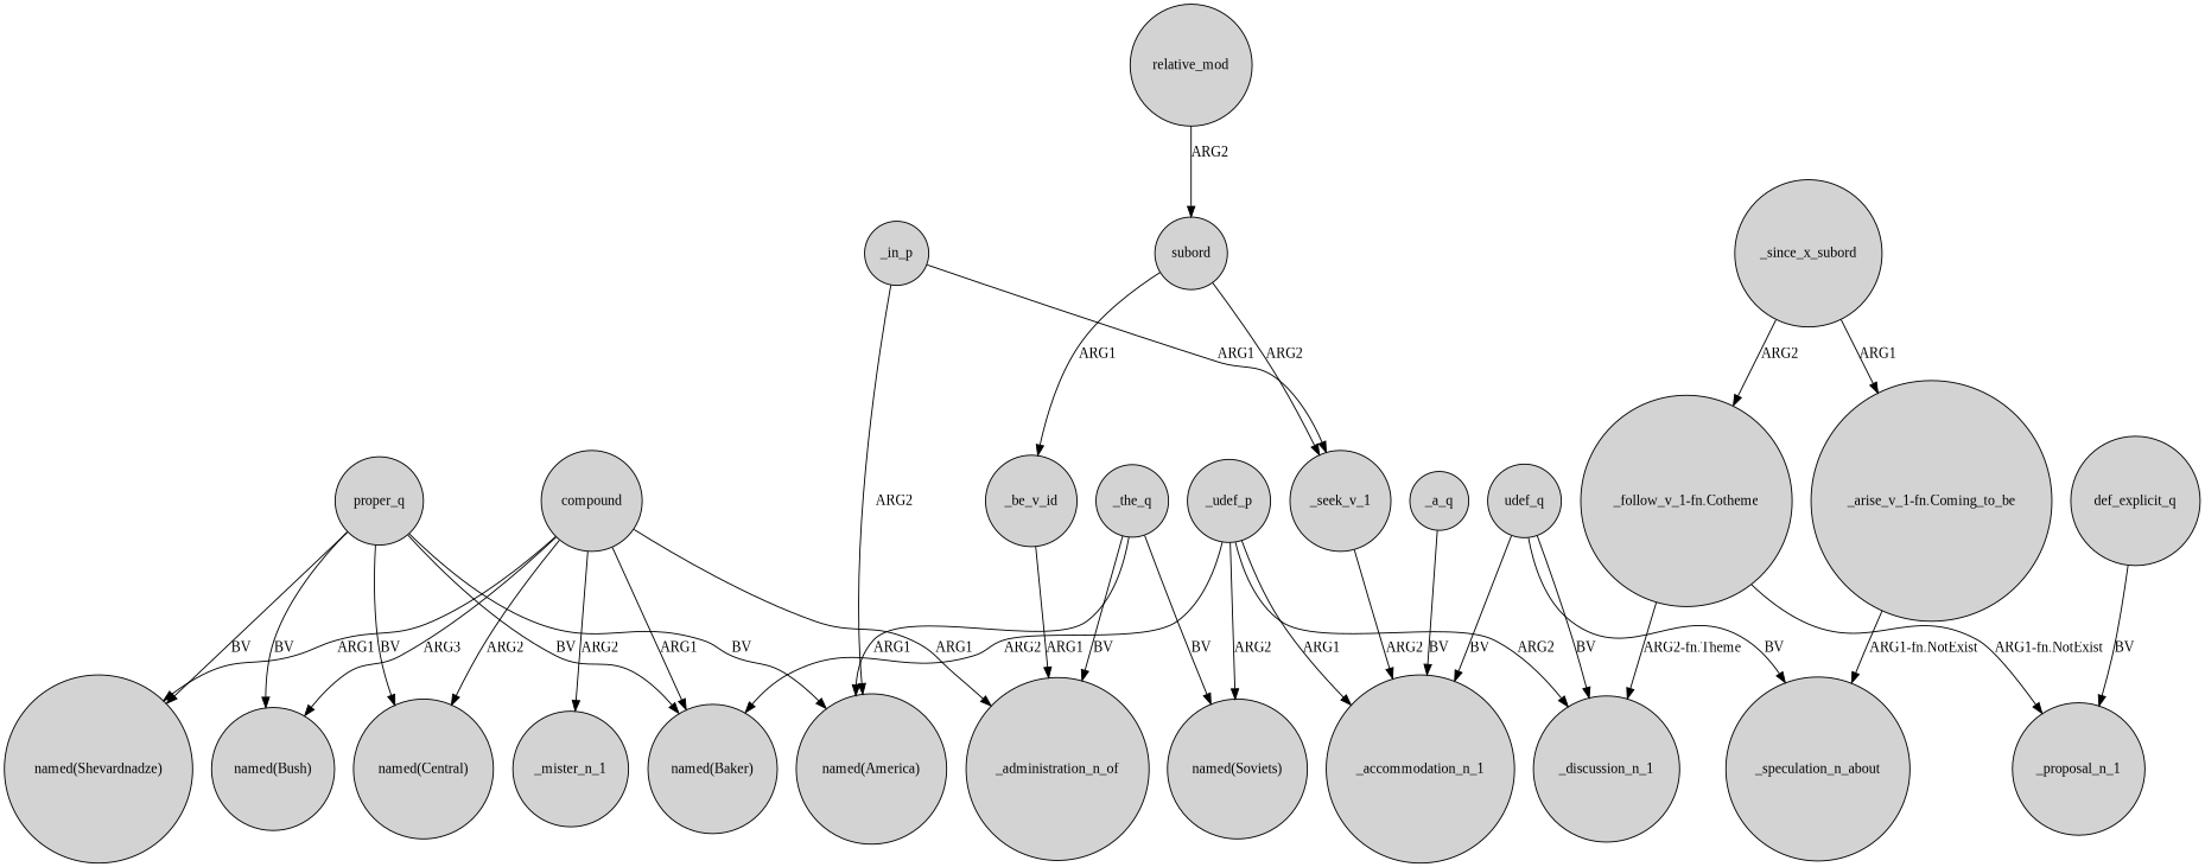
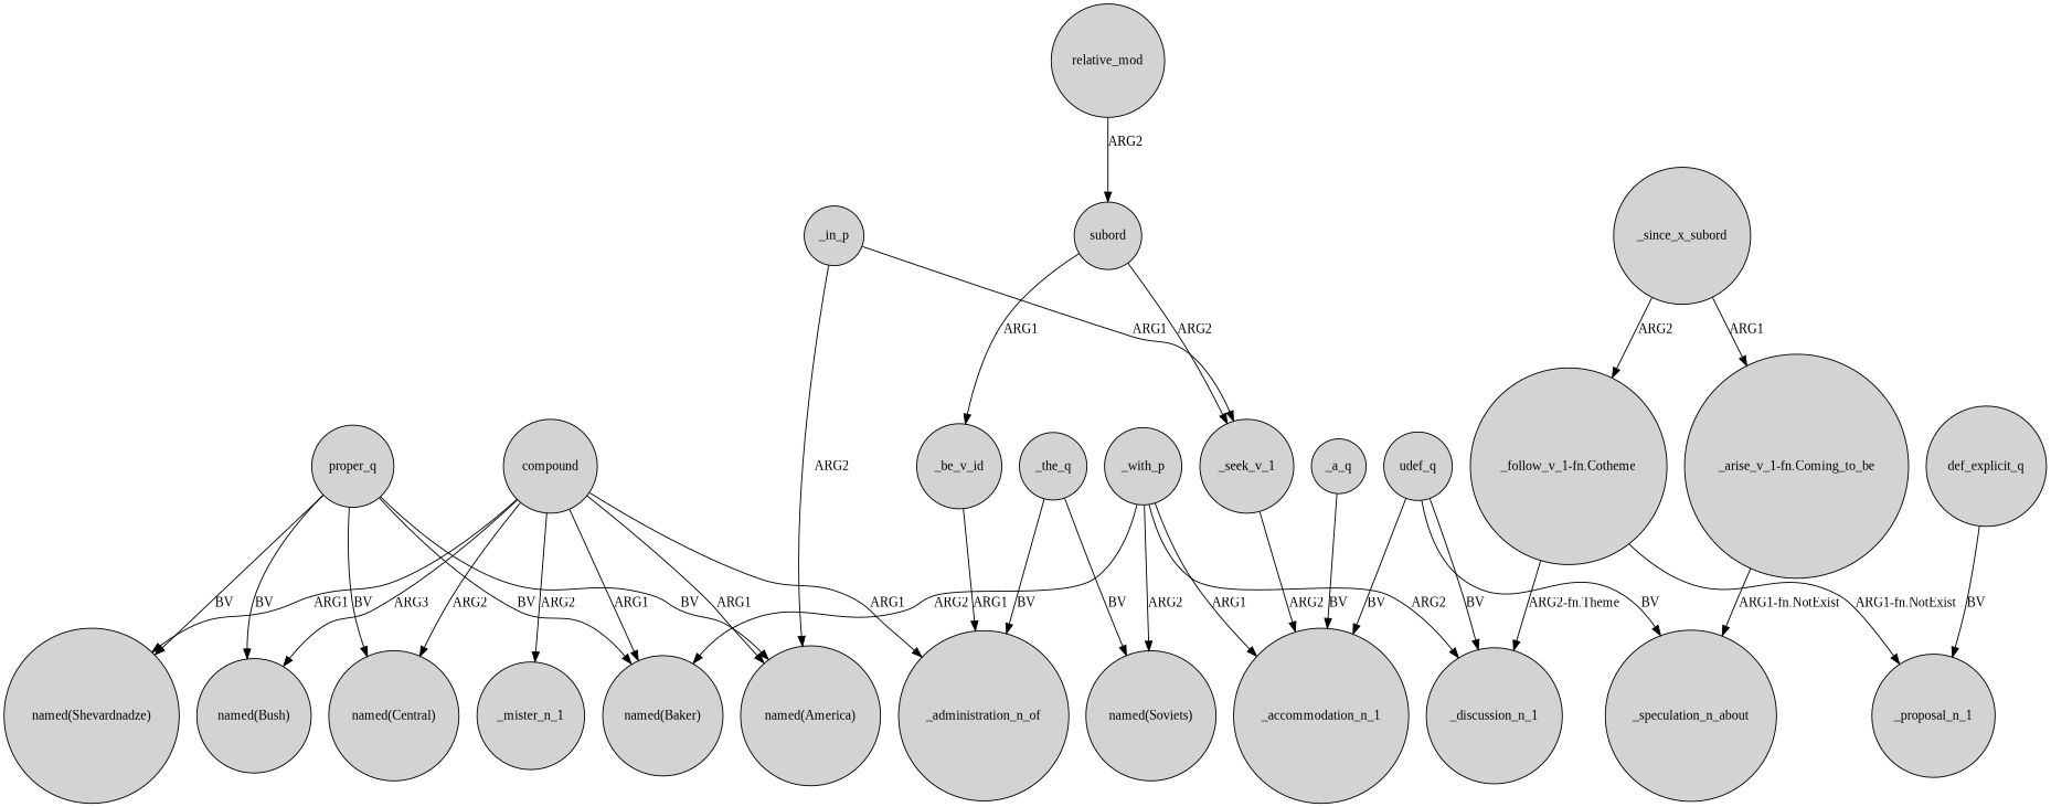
  digraph {
    fontname="Liberation Serif"
    node [fontname="Liberation Serif" shape=circle style=filled]
    edge [fontname="Liberation Serif"]
    subord
    _be_v_id
    _seek_v_1
    _administration_n_of
    _accommodation_n_1
-   _with_p [label=_udef_p]
+   _with_p
    _discussion_n_1
    "named(Soviets)"
    "named(Baker)"
    compound
    "named(Central)"
    "named(Bush)"
    _mister_n_1
    "named(America)"
    "named(Shevardnadze)"
    udef_q
    _speculation_n_about
    relative_mod
    _a_q
    _since_x_subord
    "_arise_v_1-fn.Coming_to_be"
    "_follow_v_1-fn.Cotheme"
    _proposal_n_1
    _in_p
    _the_q
    proper_q
    def_explicit_q
    subord -> _be_v_id [label=ARG1]
    subord -> _seek_v_1 [label=ARG2]
    _be_v_id -> _administration_n_of [label=ARG1]
    _seek_v_1 -> _accommodation_n_1 [label=ARG2]
    _with_p -> _accommodation_n_1 [label=ARG1]
    _with_p -> _discussion_n_1 [label=ARG2]
    _with_p -> "named(Soviets)" [label=ARG2]
    _with_p -> "named(Baker)" [label=ARG2]
    compound -> _administration_n_of [label=ARG1]
    compound -> "named(Baker)" [label=ARG1]
    compound -> "named(Central)" [label=ARG2]
    compound -> "named(Bush)" [label=ARG3]
    compound -> _mister_n_1 [label=ARG2]
-   _the_q -> "named(America)" [label=ARG1]
+   compound -> "named(America)" [label=ARG1]
    compound -> "named(Shevardnadze)" [label=ARG1]
    udef_q -> _accommodation_n_1 [label=BV]
    udef_q -> _discussion_n_1 [label=BV]
    udef_q -> _speculation_n_about [label=BV]
    relative_mod -> subord [label=ARG2]
    _a_q -> _accommodation_n_1 [label=BV]
    _since_x_subord -> "_arise_v_1-fn.Coming_to_be" [label=ARG1]
    _since_x_subord -> "_follow_v_1-fn.Cotheme" [label=ARG2]
    "_arise_v_1-fn.Coming_to_be" -> _speculation_n_about [label="ARG1-fn.NotExist"]
    "_follow_v_1-fn.Cotheme" -> _discussion_n_1 [label="ARG2-fn.Theme"]
    "_follow_v_1-fn.Cotheme" -> _proposal_n_1 [label="ARG1-fn.NotExist"]
    _in_p -> _seek_v_1 [label=ARG1]
    _in_p -> "named(America)" [label=ARG2]
    _the_q -> _administration_n_of [label=BV]
    _the_q -> "named(Soviets)" [label=BV]
    proper_q -> "named(Baker)" [label=BV]
    proper_q -> "named(Central)" [label=BV]
    proper_q -> "named(Bush)" [label=BV]
    proper_q -> "named(America)" [label=BV]
    proper_q -> "named(Shevardnadze)" [label=BV]
    def_explicit_q -> _proposal_n_1 [label=BV]
  }
